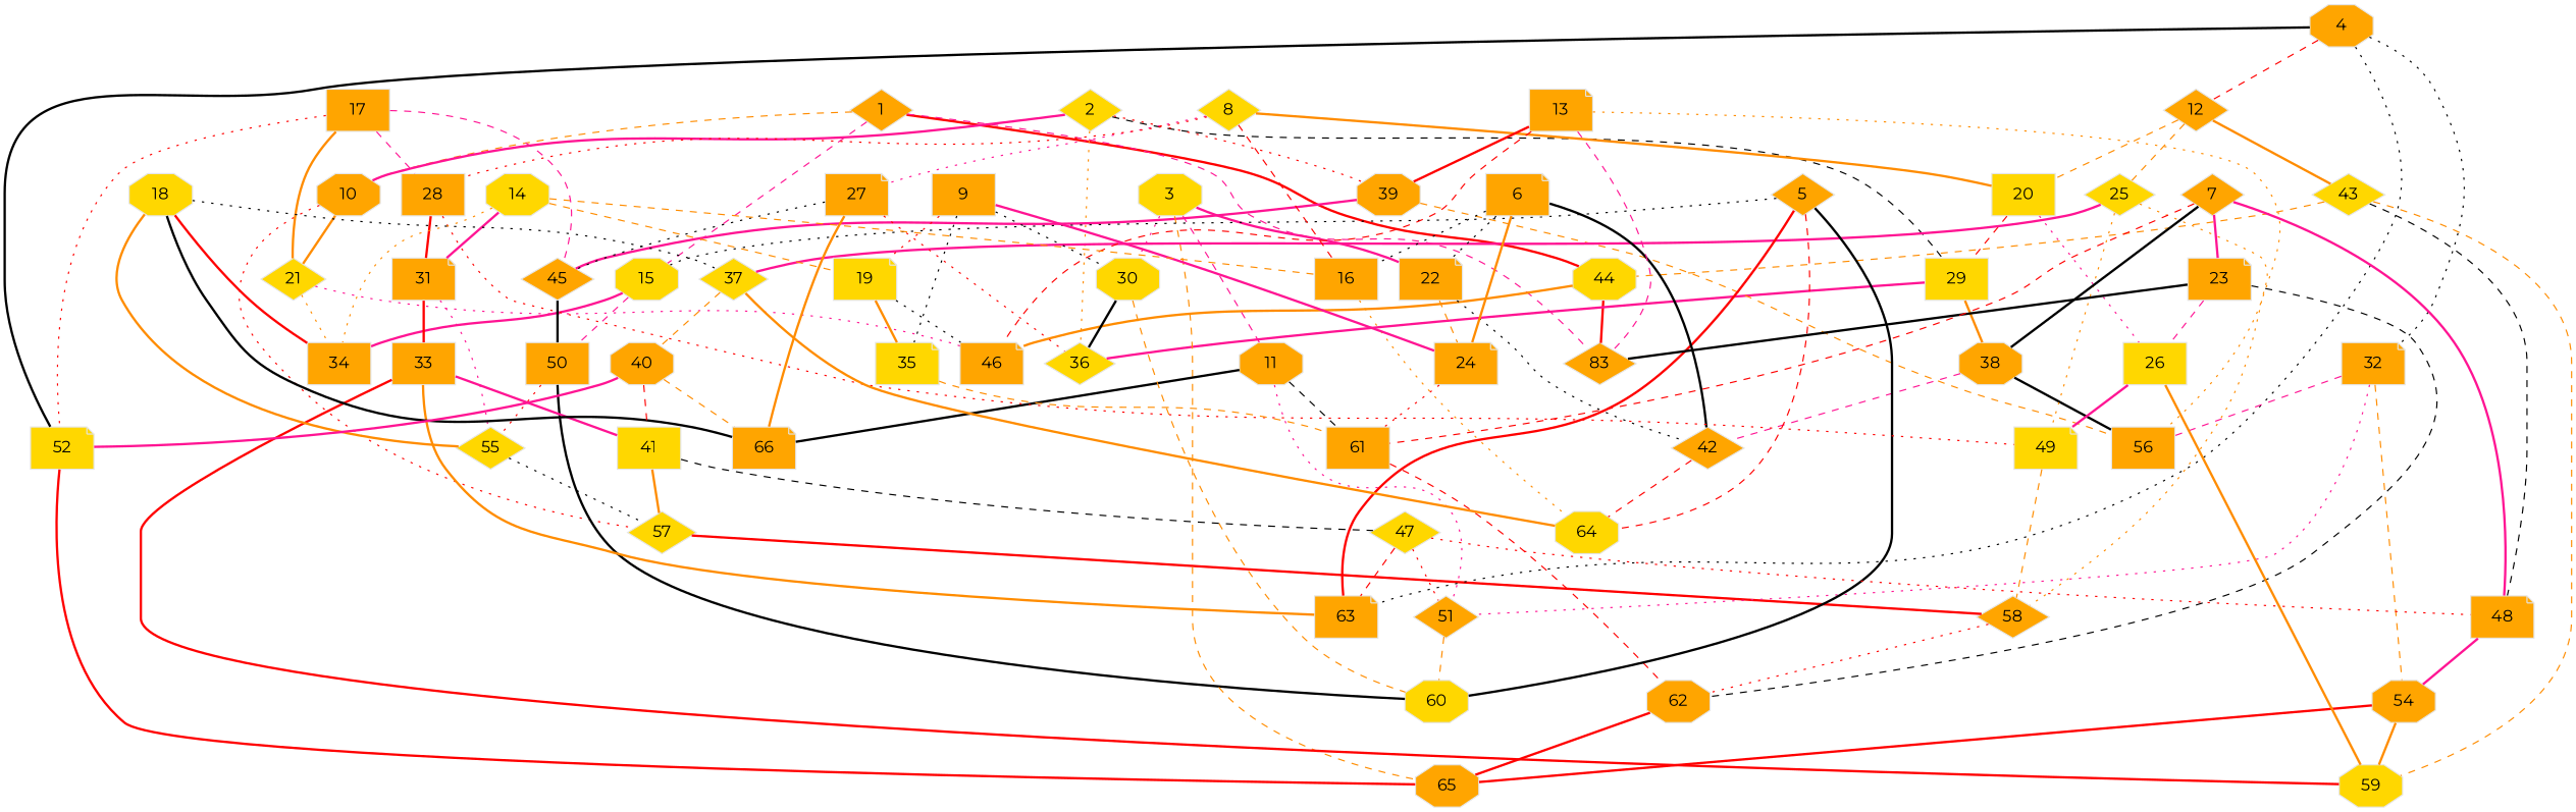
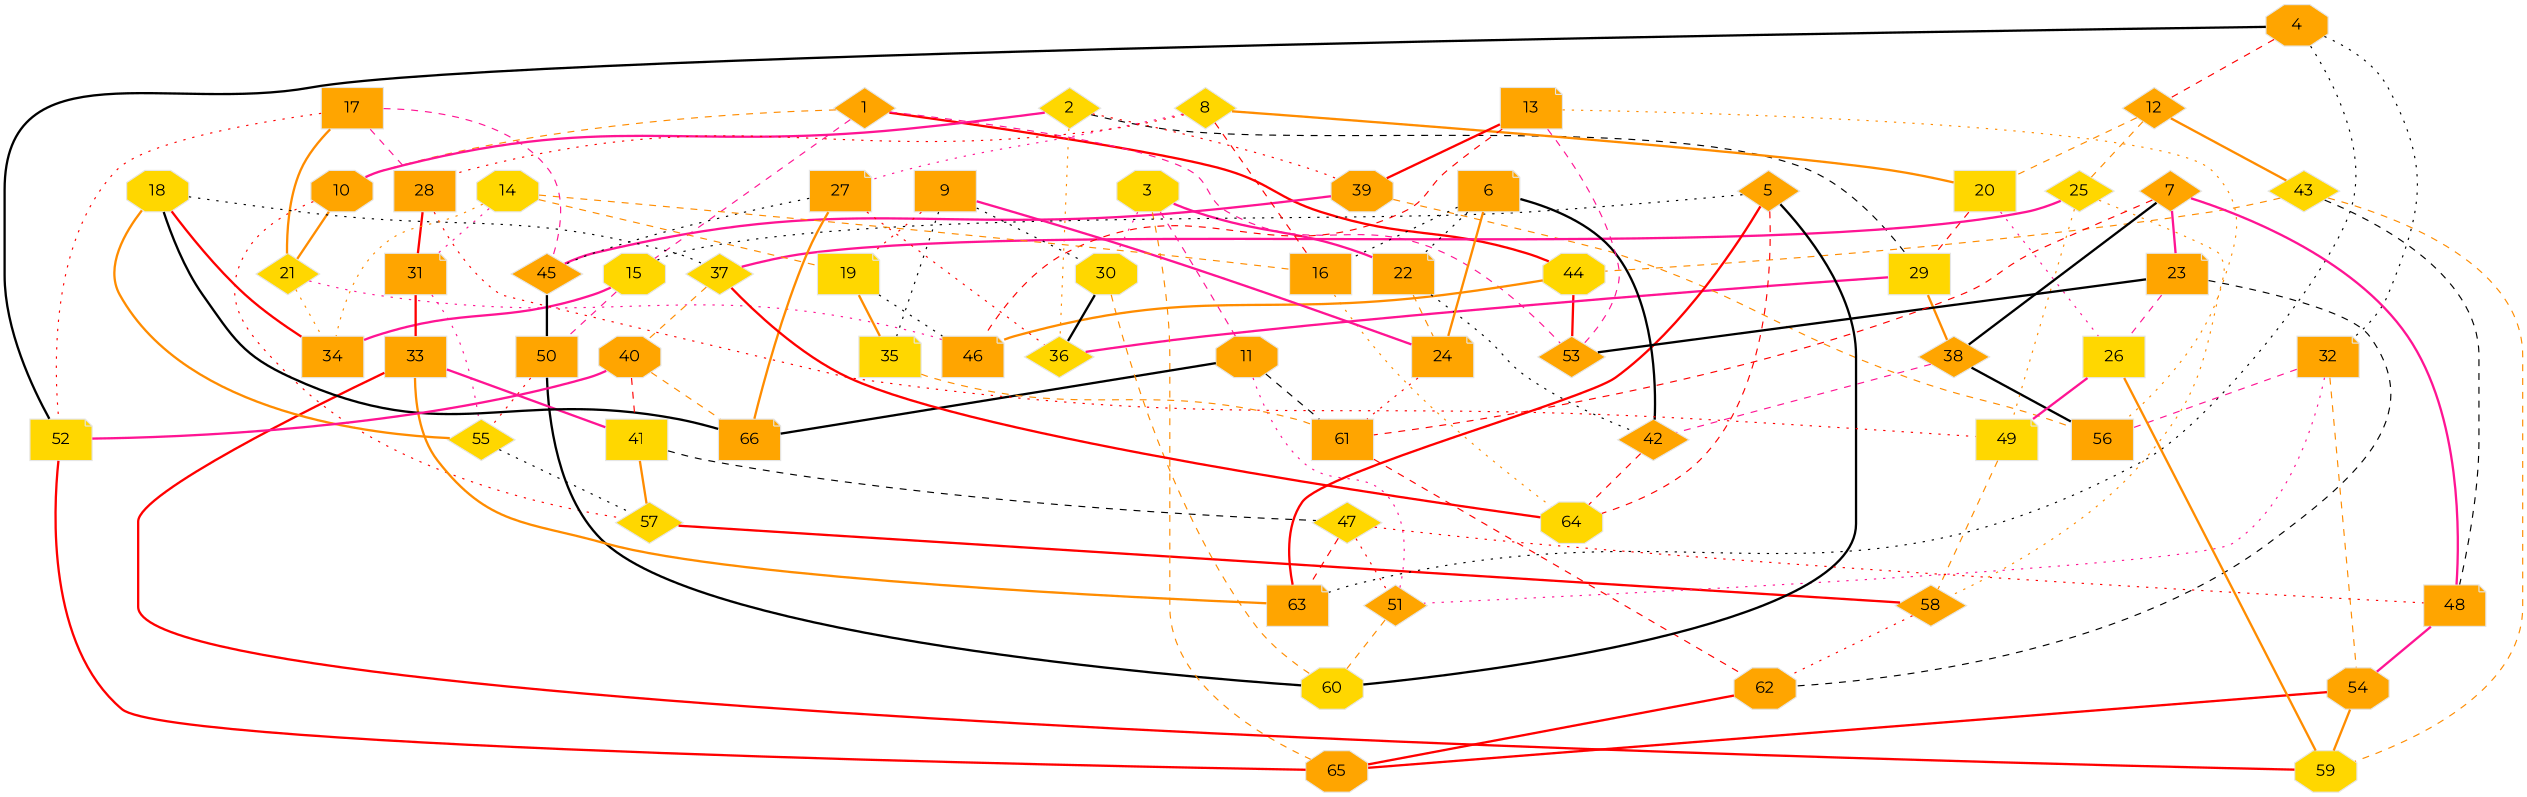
  graph {
    fontname=Montserrat
    node [color=gray90 fillcolor=orange fontname=Montserrat shape=diamond style=filled]
    edge [color=darkorange fontname=Montserrat style=bold]
    10 [shape=octagon]
    1
    15 [fillcolor=gold shape=octagon]
    44 [fillcolor=gold shape=octagon]
-   53 [label=83]
+   53
    21 [fillcolor=gold]
    57 [fillcolor=gold]
    34 [shape=box]
    50 [shape=box]
    46 [shape=note]
    2 [fillcolor=gold]
    29 [fillcolor=gold shape=box]
    36 [fillcolor=gold]
    39 [shape=octagon]
-   38 [shape=octagon]
+   38
    56 [shape=box]
    45
    3 [fillcolor=gold shape=octagon]
    11 [shape=octagon]
    22 [shape=note]
    30 [fillcolor=gold shape=octagon]
    65 [shape=octagon]
    61 [shape=box]
    51
    66 [shape=note]
    24 [shape=note]
    42
    60 [fillcolor=gold shape=octagon]
    4 [shape=octagon]
    12
    32 [shape=note]
    52 [fillcolor=gold shape=note]
    63 [shape=note]
    20 [fillcolor=gold shape=box]
    25 [fillcolor=gold]
    43 [fillcolor=gold]
    54 [shape=octagon]
    5
    64 [fillcolor=gold shape=octagon]
    6 [shape=note]
    16 [shape=box]
    23 [shape=note]
    7
    48 [shape=note]
    26 [fillcolor=gold shape=box]
    62 [shape=octagon]
    8 [fillcolor=gold]
    27 [shape=note]
    28 [shape=box]
    31 [shape=note]
    49 [fillcolor=gold shape=note]
    9 [shape=box]
    19 [fillcolor=gold shape=note]
    35 [fillcolor=gold shape=note]
    58
    37 [fillcolor=gold]
    59 [fillcolor=gold shape=octagon]
    13 [shape=note]
    14 [fillcolor=gold shape=octagon]
    55 [fillcolor=gold]
    33 [shape=box]
    17 [shape=box]
    18 [fillcolor=gold shape=octagon]
    40 [shape=octagon]
    41 [fillcolor=gold shape=box]
    47 [fillcolor=gold]
    10 -- 21
    10 -- 57 [color=red style=dotted]
    1 -- 10 [style=dashed]
    1 -- 15 [color=deeppink style=dashed]
    1 -- 44 [color=red]
    1 -- 53 [color=deeppink style=dashed]
    15 -- 34 [color=deeppink]
    15 -- 50 [color=deeppink style=dashed]
    44 -- 53 [color=red]
    44 -- 46
    21 -- 34 [style=dotted]
    21 -- 46 [color=deeppink style=dotted]
    57 -- 58 [color=red]
    50 -- 60 [color=black]
    50 -- 55 [color=red style=dotted]
    2 -- 10 [color=deeppink]
    2 -- 29 [color=black style=dashed]
    2 -- 36 [style=dotted]
    2 -- 39 [color=red style=dotted]
    29 -- 36 [color=deeppink]
    29 -- 38
    39 -- 56 [style=dashed]
    39 -- 45 [color=deeppink]
    38 -- 56 [color=black]
    38 -- 42 [color=deeppink style=dashed]
    45 -- 50 [color=black]
    3 -- 11 [color=deeppink style=dashed]
    3 -- 22 [color=deeppink]
    3 -- 30 [color=deeppink style=dotted]
    3 -- 65 [style=dashed]
    11 -- 61 [color=black style=dashed]
    11 -- 51 [color=deeppink style=dotted]
    11 -- 66 [color=black]
    22 -- 24 [style=dashed]
    22 -- 42 [color=black style=dotted]
    30 -- 36 [color=black]
    30 -- 60 [style=dashed]
    61 -- 62 [color=red style=dashed]
    51 -- 60 [style=dashed]
    24 -- 61 [color=red style=dotted]
    42 -- 64 [color=red style=dashed]
    4 -- 12 [color=red style=dashed]
    4 -- 32 [color=black style=dotted]
    4 -- 52 [color=black]
    4 -- 63 [color=black style=dotted]
    12 -- 20 [style=dashed]
    12 -- 25 [style=dashed]
    12 -- 43
    32 -- 56 [color=deeppink style=dashed]
    32 -- 51 [color=deeppink style=dotted]
    32 -- 54 [style=dashed]
    52 -- 65 [color=red]
    20 -- 29 [color=red style=dashed]
    20 -- 26 [color=deeppink style=dotted]
    25 -- 49 [style=dotted]
    25 -- 58 [style=dotted]
    25 -- 37 [color=deeppink]
    43 -- 44 [style=dashed]
    43 -- 48 [color=black style=dashed]
    43 -- 59 [style=dashed]
    54 -- 65 [color=red]
    54 -- 59
    5 -- 15 [color=black style=dotted]
    5 -- 60 [color=black]
    5 -- 63 [color=red]
    5 -- 64 [color=red style=dashed]
    6 -- 22 [color=black style=dotted]
    6 -- 24
    6 -- 42 [color=black]
    6 -- 16 [color=black style=dotted]
    16 -- 64 [style=dotted]
    23 -- 53 [color=black]
    23 -- 26 [color=deeppink style=dashed]
    23 -- 62 [color=black style=dashed]
    7 -- 38 [color=black]
    7 -- 61 [color=red style=dashed]
    7 -- 23 [color=deeppink]
    7 -- 48 [color=deeppink]
    48 -- 54 [color=deeppink]
    26 -- 49 [color=deeppink]
    26 -- 59
    62 -- 65 [color=red]
    8 -- 20
    8 -- 16 [color=red style=dashed]
    8 -- 27 [color=deeppink style=dotted]
    8 -- 28 [color=red style=dotted]
    27 -- 36 [color=red style=dotted]
    27 -- 45 [color=black style=dotted]
    27 -- 66
    28 -- 31 [color=red]
    28 -- 49 [color=red style=dotted]
    31 -- 55 [color=deeppink style=dotted]
    31 -- 33 [color=red]
    49 -- 58 [style=dashed]
    9 -- 30 [color=black style=dotted]
    9 -- 24 [color=deeppink]
    9 -- 19 [color=red style=dotted]
    9 -- 35 [color=black style=dotted]
    19 -- 46 [color=black style=dotted]
    19 -- 35
    35 -- 61 [style=dashed]
    58 -- 62 [color=red style=dotted]
-   37 -- 64
+   37 -- 64 [color=red]
    37 -- 40 [style=dashed]
    13 -- 53 [color=deeppink style=dashed]
    13 -- 46 [color=red style=dashed]
    13 -- 39 [color=red]
    13 -- 56 [style=dotted]
    14 -- 34 [style=dotted]
    14 -- 16 [style=dashed]
-   14 -- 31 [color=deeppink]
+   14 -- 31 [color=deeppink style=dotted]
    14 -- 19 [style=dashed]
    55 -- 57 [color=black style=dotted]
    33 -- 63
    33 -- 59 [color=red]
    33 -- 41 [color=deeppink]
    17 -- 21
    17 -- 45 [color=deeppink style=dashed]
    17 -- 52 [color=red style=dotted]
    17 -- 28 [color=deeppink style=dashed]
    18 -- 34 [color=red]
    18 -- 66 [color=black]
    18 -- 37 [color=black style=dotted]
    18 -- 55
    40 -- 66 [style=dashed]
    40 -- 52 [color=deeppink]
    40 -- 41 [color=red style=dashed]
    41 -- 57
    41 -- 47 [color=black style=dashed]
    47 -- 51 [color=red style=dotted]
    47 -- 63 [color=red style=dashed]
    47 -- 48 [color=red style=dotted]
  }
